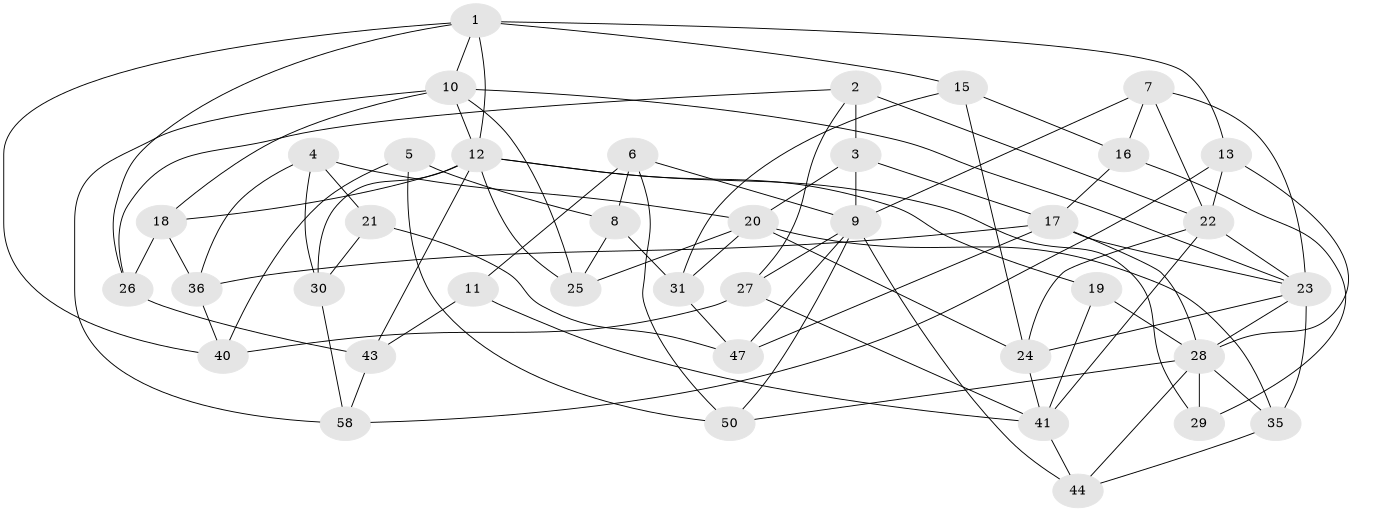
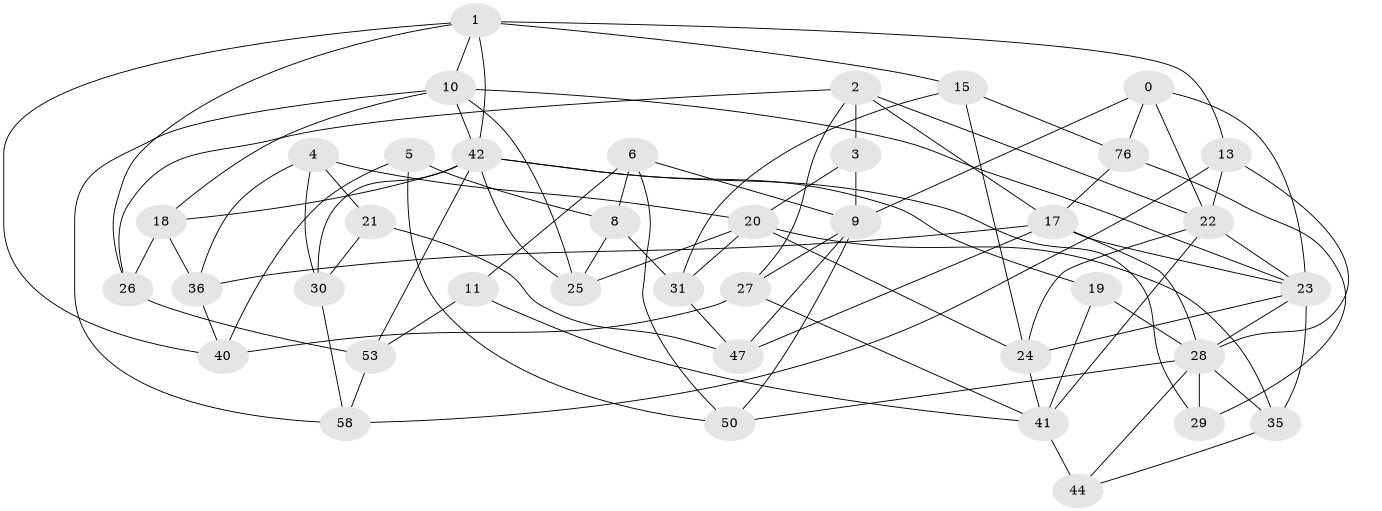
  graph {
    node [color=gray90 style=filled]
    1 [super="+52"]
    10 [super="+55"]
-   12 [super="+39+51"]
+   12 [super="+39+51" label=42]
    13
    15
    26
    40
    23 [super="+32+43+34"]
    25
    18
    58
    30
-   53 [label=43]
+   53
    19
    29
    22 [super="+60"]
    28 [super="+56"]
-   16
+   16 [label=76]
    31 [super="+38"]
    24 [super="+57"]
    2
    3
    27
    9 [super="+42+14"]
    17 [super="+45"]
    20 [super="+35"]
    41 [super="+48"]
    50
    44
    47
    36
    n32 [label=35]
    4
    21
    5
    8
    6
    11
-   7
+   7 [label=0]
    1 -- 10
    1 -- 12
    1 -- 13
    1 -- 15
    1 -- 26
    1 -- 40
    10 -- 12
    10 -- 23
    10 -- 25
    10 -- 18
    10 -- 58
    12 -- 25
    12 -- 18
    12 -- 30
    12 -- 53
    12 -- 19
    12 -- 29
    13 -- 58
    13 -- 22
    13 -- 28
    15 -- 16
    15 -- 31
    15 -- 24
    26 -- 53
    23 -- 28
    23 -- 24 [weight=2]
    23 -- n32
    18 -- 26
    18 -- 36
    30 -- 58
    53 -- 58
    19 -- 28
    19 -- 41
    22 -- 23
    22 -- 24
    22 -- 41
    28 -- 29
    28 -- 50
    28 -- 44
    28 -- n32
    16 -- 29
    16 -- 17
    31 -- 47
    24 -- 41
    2 -- 26
    2 -- 22
    2 -- 3
    2 -- 27
    3 -- 9
-   3 -- 17
+   2 -- 17
    3 -- 20
    27 -- 40
    27 -- 41
    9 -- 27
    9 -- 50
-   9 -- 44
    9 -- 47
    17 -- 23
    17 -- 28
    17 -- 47
    17 -- 36
    20 -- 25
    20 -- 31
    20 -- 24
    20 -- n32
    41 -- 44
    36 -- 40
    n32 -- 44
    4 -- 30
    4 -- 20
    4 -- 36
    4 -- 21
    21 -- 30
    21 -- 47
    5 -- 40
    5 -- 50
    5 -- 8
    8 -- 25
    8 -- 31
    6 -- 9
    6 -- 50
    6 -- 8
    6 -- 11
    11 -- 53
    11 -- 41
    7 -- 23
    7 -- 22
    7 -- 16
    7 -- 9
  }
